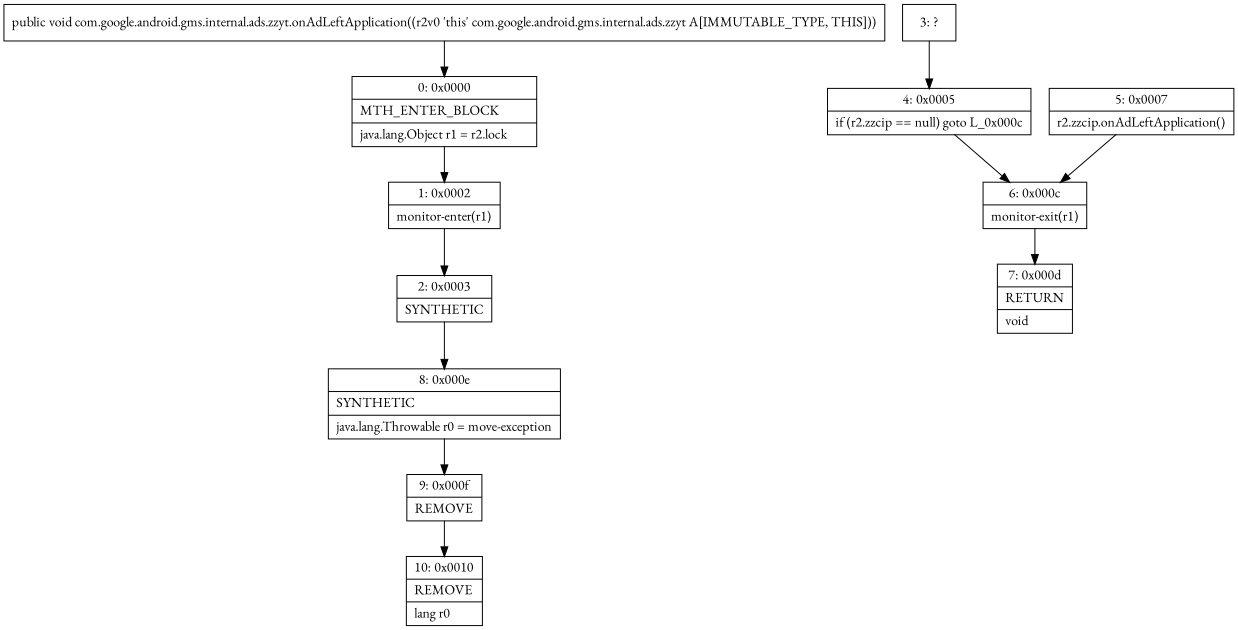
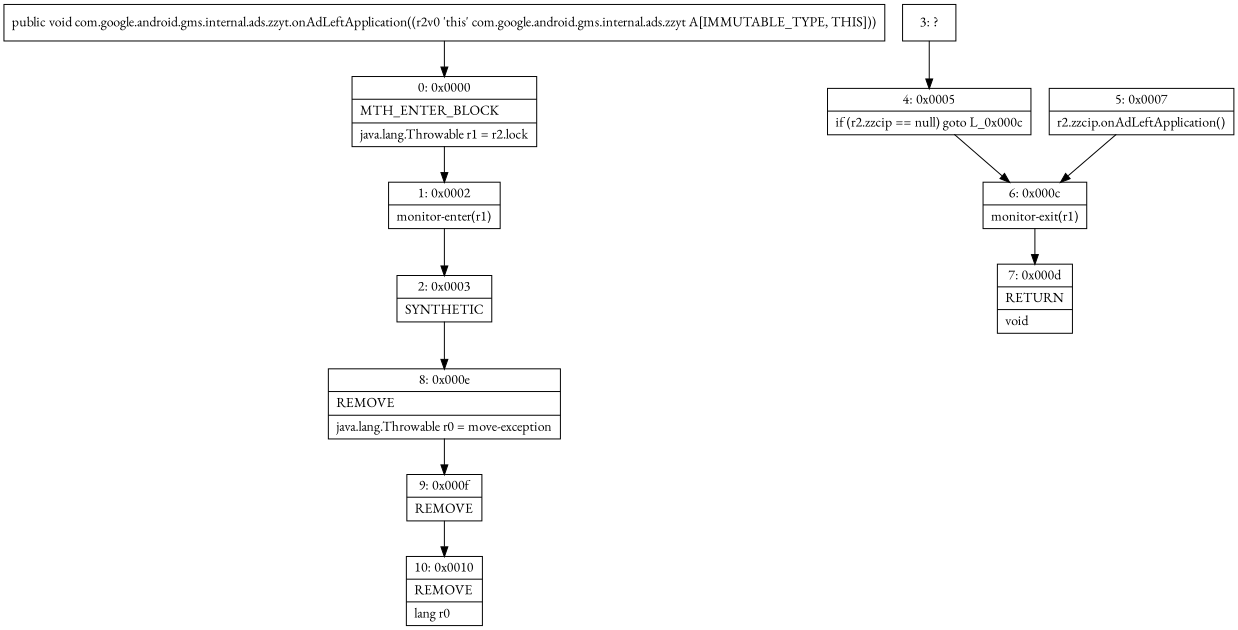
  digraph {
    fontname="EB Garamond"
    node [fontname="EB Garamond" shape=record]
    edge [fontname="EB Garamond"]
-   n1 [label="{0\:\ 0x0000|MTH_ENTER_BLOCK\l|java.lang.Object r1 = r2.lock\l}"]
+   n1 [label="{0\:\ 0x0000|MTH_ENTER_BLOCK\l|java.lang.Throwable r1 = r2.lock\l}"]
    n2 [label="{1\:\ 0x0002|monitor\-enter(r1)\l}"]
    n3 [label="{2\:\ 0x0003|SYNTHETIC\l}"]
-   n4 [label="{8\:\ 0x000e|SYNTHETIC\l|java.lang.Throwable r0 = move\-exception\l}"]
+   n4 [label="{8\:\ 0x000e|REMOVE\l|java.lang.Throwable r0 = move\-exception\l}"]
    n5 [label="{3\:\ ?}"]
    n6 [label="{4\:\ 0x0005|if (r2.zzcip == null) goto L_0x000c\l}"]
    n7 [label="{9\:\ 0x000f|REMOVE\l}"]
    n8 [label="{6\:\ 0x000c|monitor\-exit(r1)\l}"]
    n9 [label="{5\:\ 0x0007|r2.zzcip.onAdLeftApplication()\l}"]
    n10 [label="{7\:\ 0x000d|RETURN\l|void\l}"]
    n11 [label="{10\:\ 0x0010|REMOVE\l|lang r0\l}"]
    n12 [label="{public void com.google.android.gms.internal.ads.zzyt.onAdLeftApplication((r2v0 'this' com.google.android.gms.internal.ads.zzyt A[IMMUTABLE_TYPE, THIS])) }"]
    n1 -> n2
    n2 -> n3
    n3 -> n4
    n4 -> n7
    n5 -> n6
    n6 -> n8
    n7 -> n11
    n8 -> n10
    n9 -> n8
    n12 -> n1
  }
